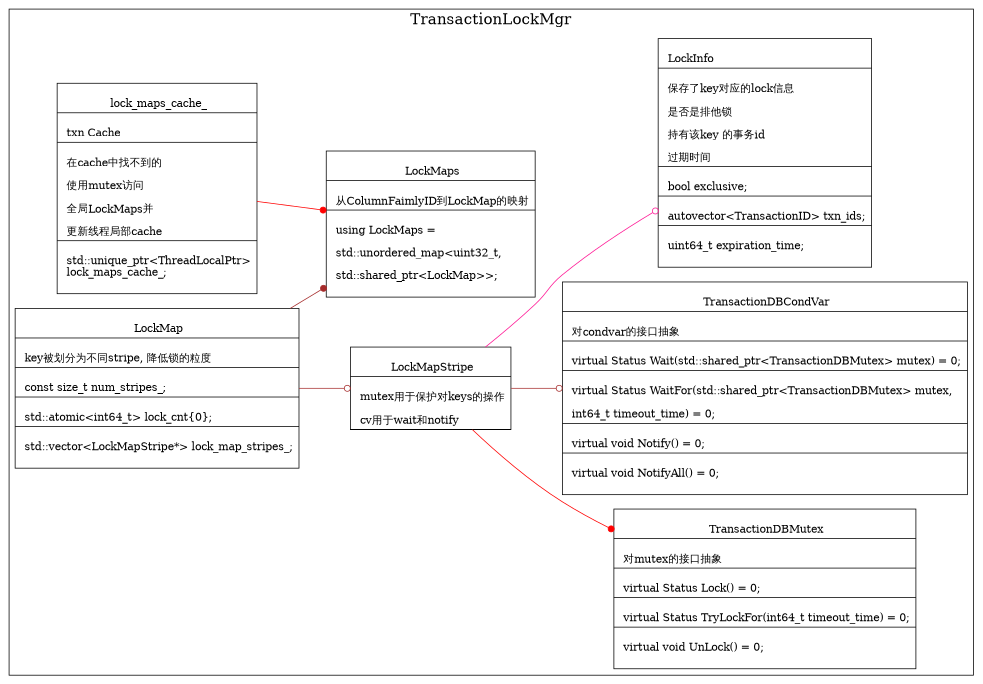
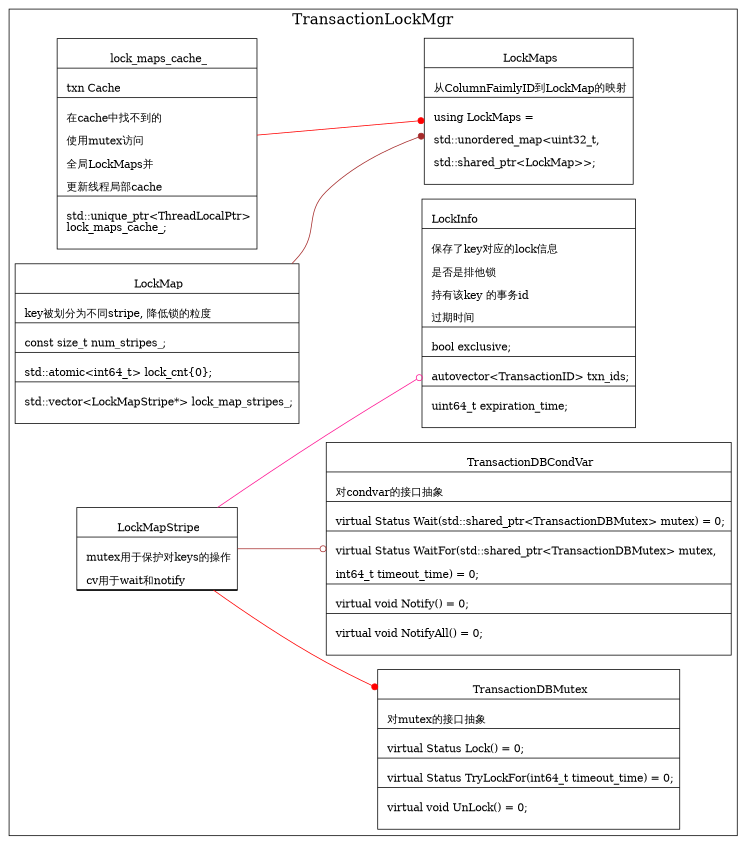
  digraph {
    newrank=true
    rankdir=LR
    node [shape=record]
    edge [arrowhead=dot color=brown]
    n1 [label="{{\n        lock_maps_cache_|\n          txn Cache\l|\n          在cache中找不到的\l \n          使用mutex访问\l\n          全局LockMaps并\l \n          更新线程局部cache\l|\n          std::unique_ptr\<ThreadLocalPtr\>\l lock_maps_cache_;\l\n      }}"]
    n2 [label="{{\n        LockMaps|\n          从ColumnFaimlyID到LockMap的映射\l|\n          using LockMaps =\l \n          std::unordered_map\<uint32_t, \l \n          std::shared_ptr\<LockMap\>\>;\l\n      }}"]
    n3 [label="{{\n        LockMap|\n          key被划分为不同stripe, 降低锁的粒度\l|\n          const size_t num_stripes_;\l|\n          std::atomic\<int64_t\> lock_cnt\{0\};\l|\n          std::vector\<LockMapStripe*\> lock_map_stripes_;\l\n      }}"]
    n4 [label="{{\n          LockMapStripe|\n            mutex用于保护对keys的操作\l\n            cv用于wait和notify\l|\n            <stripe_mutex> std::shared_ptr\<TransactionDBMutex\> stripe_mutex\l|\n            <stripe_cv> std::shared_ptr\<TransactionDBCondVar\> stripe_cv;\l|\n            <LockInfo> std::unordered_map\<std::string, LockInfo\> keys;\l\n        }}"]
    n5 [label="{{\n          TransactionDBMutex|\n          对mutex的接口抽象\l|\n            virtual Status Lock() = 0;\l|\n            virtual Status TryLockFor(int64_t timeout_time) = 0;\l|\n            virtual void UnLock() = 0;\l\n        }}"]
    n6 [label="{{\n          TransactionDBCondVar|\n          对condvar的接口抽象\l|\n            virtual Status Wait(std::shared_ptr\<TransactionDBMutex\> mutex) = 0;\l|\n            virtual Status WaitFor(std::shared_ptr\<TransactionDBMutex\> mutex,\l\n                int64_t timeout_time) = 0;\l|\n            virtual void Notify() = 0;\l|\n            virtual void NotifyAll() = 0;\l\n        }}"]
    n7 [label="{{\n          LockInfo\l|\n          保存了key对应的lock信息\l\n          是否是排他锁\l \n          持有该key 的事务id\l \n          过期时间\l|\n            bool exclusive;\l|\n            autovector\<TransactionID\> txn_ids;\l|\n            uint64_t expiration_time;\l\n        }}"]
    subgraph cluster_1 {
      fontsize=20
      label=TransactionLockMgr
      n1
      n2
      n3
      n4
      n5
      n6
      n7
    }
    n1 -> n2 [color=red]
    n3 -> n2
-   n3 -> n4 [arrowhead=odot]
    n4 -> n5 [color=red]
    n4 -> n6 [arrowhead=odot]
    n4 -> n7 [arrowhead=odot color=deeppink]
  }
